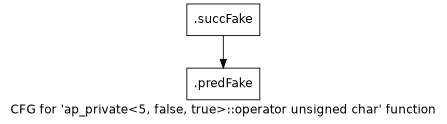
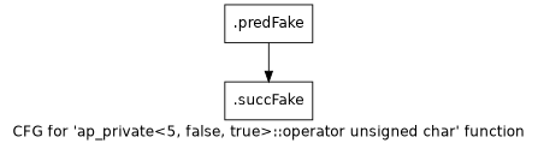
  digraph {
    label="CFG for 'ap_private\<5, false, true\>::operator unsigned char' function"
    fontname="DejaVu Sans"
    node [shape=record fontname="DejaVu Sans"]
    n1 [label="{.predFake}"]
    n2 [filename="/mnt/xilinx/Vitis_HLS/2021.2/include/etc/ap_private.h" label="{.succFake}" linenumber=1937]
-   n2 -> n1 [execusionnum=429 filename="/mnt/xilinx/Vitis_HLS/2021.2/include/etc/ap_private.h" fontname="DejaVu Sans"]
+   n1 -> n2 [execusionnum=429 filename="/mnt/xilinx/Vitis_HLS/2021.2/include/etc/ap_private.h" fontname="DejaVu Sans"]
  }
